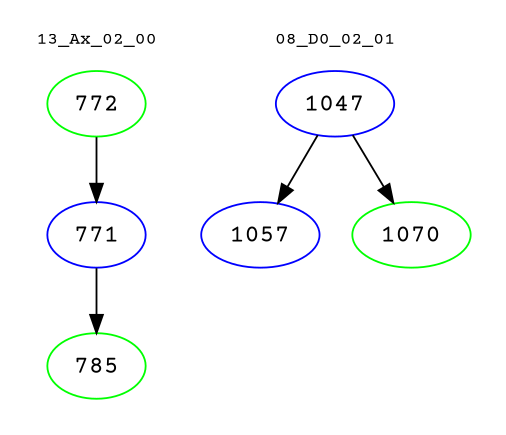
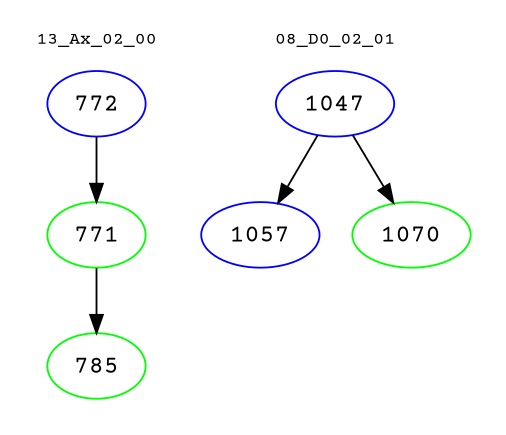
  digraph {
    fontname="Courier Prime"
    node [color=green fontname="Courier Prime"]
    edge [color=black fontname="Courier Prime"]
-   n1 [color=blue label=771]
-   n2 [label=772]
+   n1 [label=771]
+   n2 [color=blue label=772]
    n3 [label=785]
    n4 [color=blue label=1047]
    n5 [color=blue label=1057]
    n6 [label=1070]
    subgraph cluster_1 {
      color=white
      fontsize=10
      label="13_Ax_02_00"
      n1
      n2
      n3
    }
    subgraph cluster_2 {
      color=white
      fontsize=10
      label="08_D0_02_01"
      n4
      n5
      n6
    }
    n1 -> n3
    n2 -> n1
    n4 -> n5
    n4 -> n6
  }
